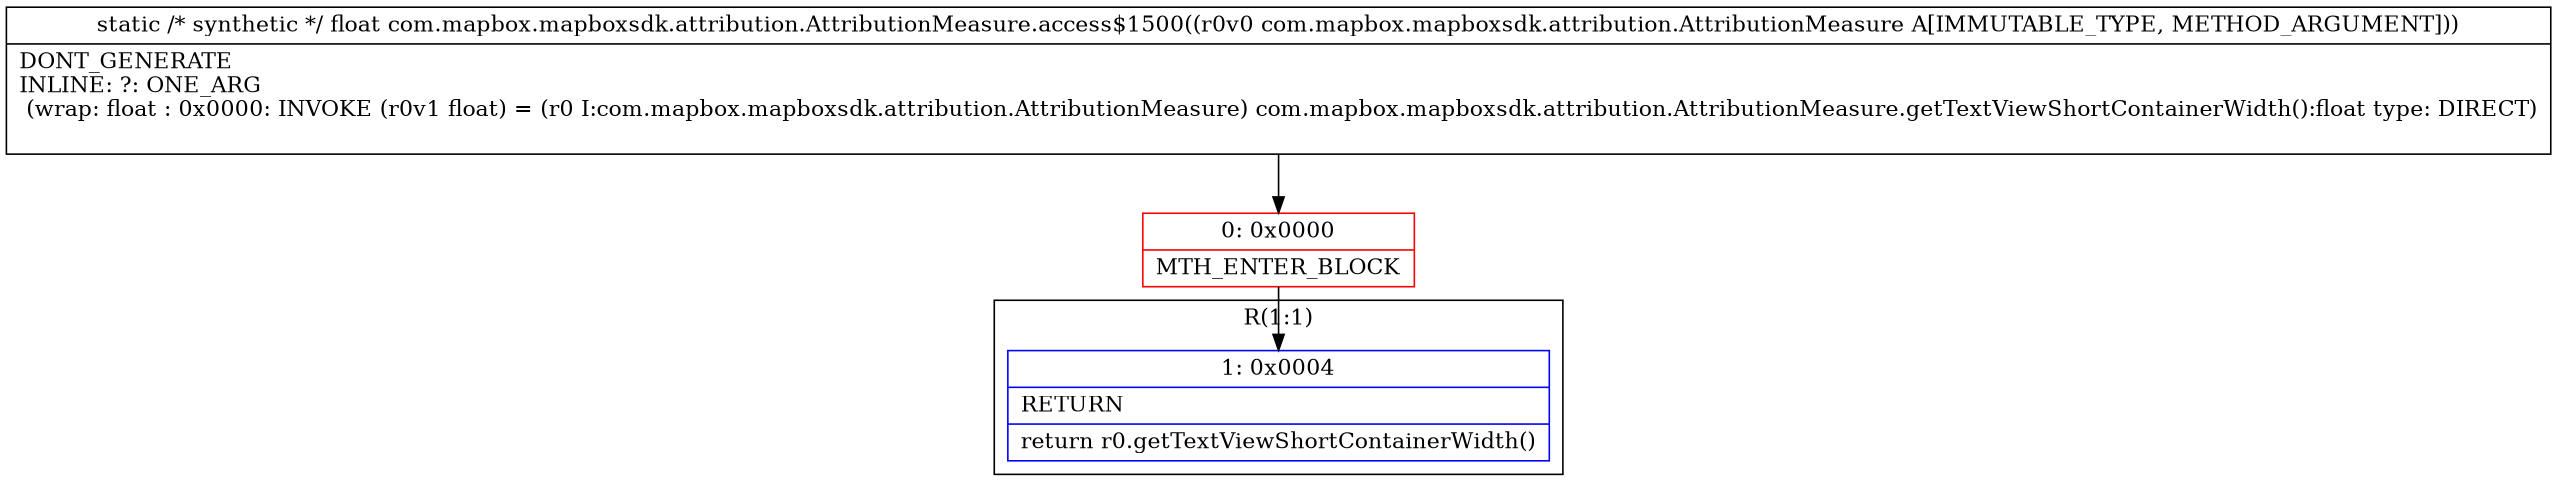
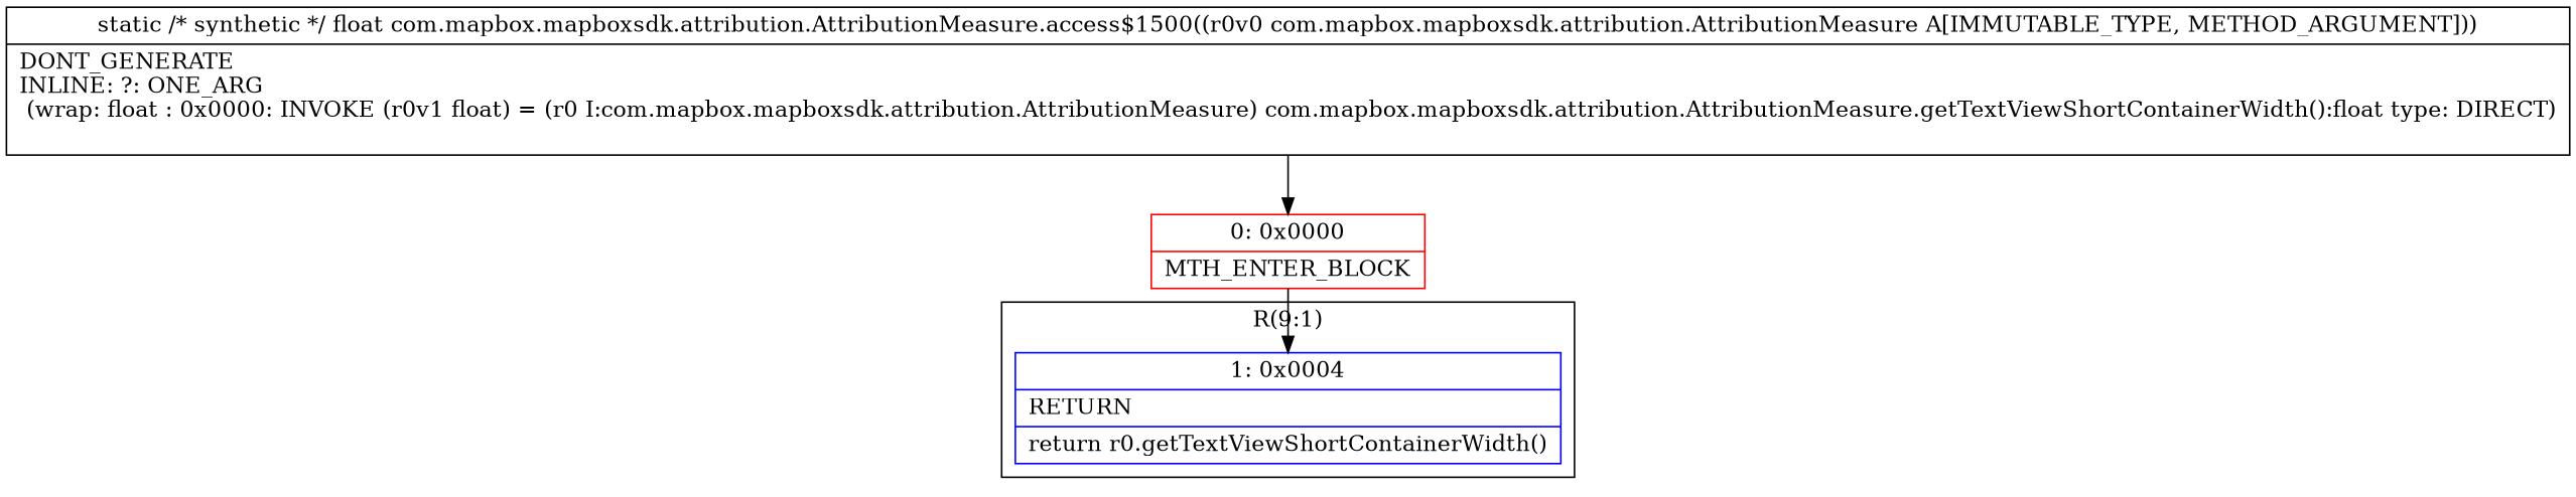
  digraph {
    node [shape=record]
    n1 [color=blue label="{1\:\ 0x0004|RETURN\l|return r0.getTextViewShortContainerWidth()\l}"]
    n2 [color=red label="{0\:\ 0x0000|MTH_ENTER_BLOCK\l}"]
    n3 [label="{static \/* synthetic *\/ float com.mapbox.mapboxsdk.attribution.AttributionMeasure.access$1500((r0v0 com.mapbox.mapboxsdk.attribution.AttributionMeasure A[IMMUTABLE_TYPE, METHOD_ARGUMENT]))  | DONT_GENERATE\lINLINE: ?: ONE_ARG  \l  (wrap: float : 0x0000: INVOKE  (r0v1 float) = (r0 I:com.mapbox.mapboxsdk.attribution.AttributionMeasure) com.mapbox.mapboxsdk.attribution.AttributionMeasure.getTextViewShortContainerWidth():float type: DIRECT)\l\l}"]
    subgraph cluster_1 {
-     label="R(1:1)"
+     label="R(9:1)"
      n1
    }
    n2 -> n1
    n3 -> n2
  }
